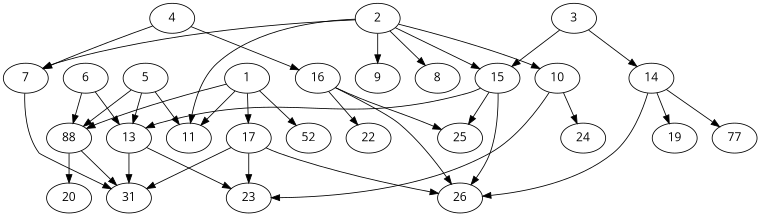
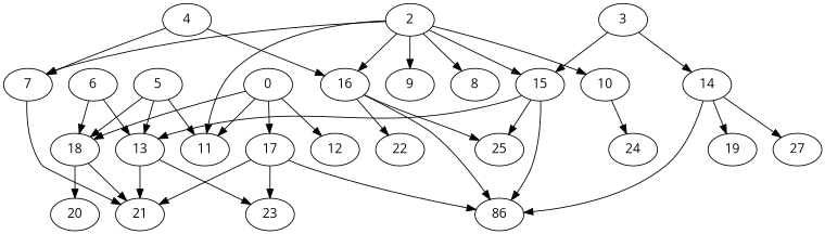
  digraph {
    fontname="Open Sans"
    node [alpha=0.04 fontname="Open Sans"]
    edge [fontname="Open Sans"]
-   1 [alpha=0.16 expect_size=2865624363751650]
+   1 [alpha=0.16 expect_size=2865624363751650 label=0]
    11 [alpha=0.02 expect_size=5517746576040492]
-   12 [expect_size=3736367697159113 label=52]
+   12 [expect_size=3736367697159113]
    17 [alpha=0.19 expect_size=125454575501085424]
-   18 [alpha=0.17 expect_size=817386173009353 label=88]
-   21 [alpha=0.05 expect_size=50988434436372048 label=31]
+   18 [alpha=0.17 expect_size=817386173009353]
+   21 [alpha=0.05 expect_size=50988434436372048]
    23 [alpha=0.14 expect_size=37848987303945088]
-   26 [alpha=0.09 expect_size=1533970686890999808]
+   26 [alpha=0.09 expect_size=1533970686890999808 label=86]
    20 [alpha=0.15 expect_size=298184680119730176]
    2 [alpha=0.16 expect_size=134306896299752947712]
    7 [alpha=0.03 expect_size=85935790472529648]
    8 [expect_size=22645501564490350592]
    9 [alpha=0.02 expect_size=29483593907743524]
    10 [alpha=0.05 expect_size=77186450611920288]
    15 [alpha=0.02 expect_size=110992468738534539264]
    16 [alpha=0.15 expect_size=22161087866383368192]
    24 [alpha=0.09 expect_size=399753374675535616]
    25 [expect_size=338228437424377728]
    13 [alpha=0.10 expect_size=8580781846928206]
    22 [alpha=0.08 expect_size=2514246764151062]
    19 [alpha=0.09 expect_size=2577195597651193]
    3 [alpha=0.11 expect_size=12873872031201058]
    14 [alpha=0.08 expect_size=112065853044624982016]
-   27 [alpha=0.11 expect_size=707557764135742 label=77]
+   27 [alpha=0.11 expect_size=707557764135742]
    4 [alpha=0.13 expect_size=92720870162137536]
    5 [expect_size=330383560549078]
    6 [alpha=0.08 expect_size=10284128806248284]
    1 -> 11
    1 -> 12
    1 -> 17
    1 -> 18
    17 -> 21
    17 -> 23
    17 -> 26
    18 -> 21
    18 -> 20
    2 -> 11
    2 -> 7
    2 -> 8
    2 -> 9
    2 -> 10
    2 -> 15
+   2 -> 16
    7 -> 21
-   10 -> 23
    10 -> 24
    15 -> 26
    15 -> 25
    15 -> 13
    16 -> 26
    16 -> 25
    16 -> 22
    13 -> 21
    13 -> 23
    3 -> 15
    3 -> 14
    14 -> 26
    14 -> 19
    14 -> 27
    4 -> 7
    4 -> 16
    5 -> 11
    5 -> 18
    5 -> 13
    6 -> 18
    6 -> 13
  }
